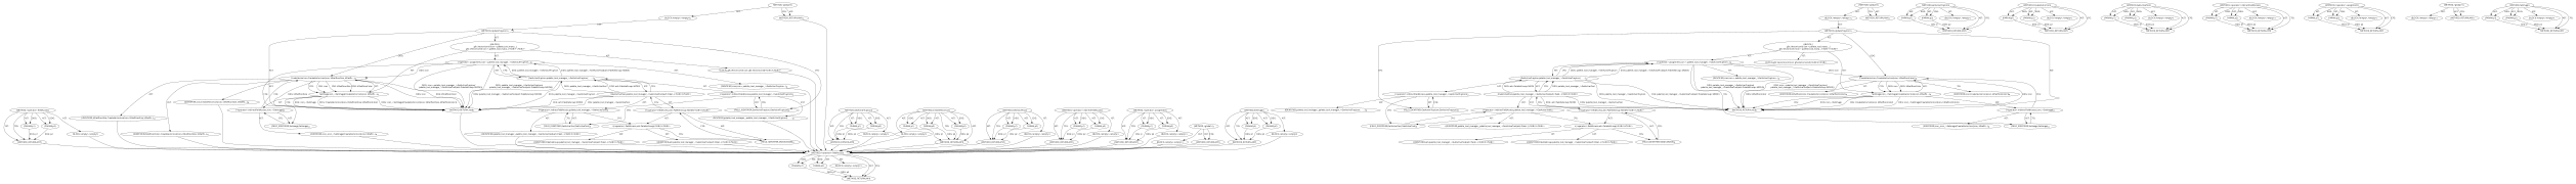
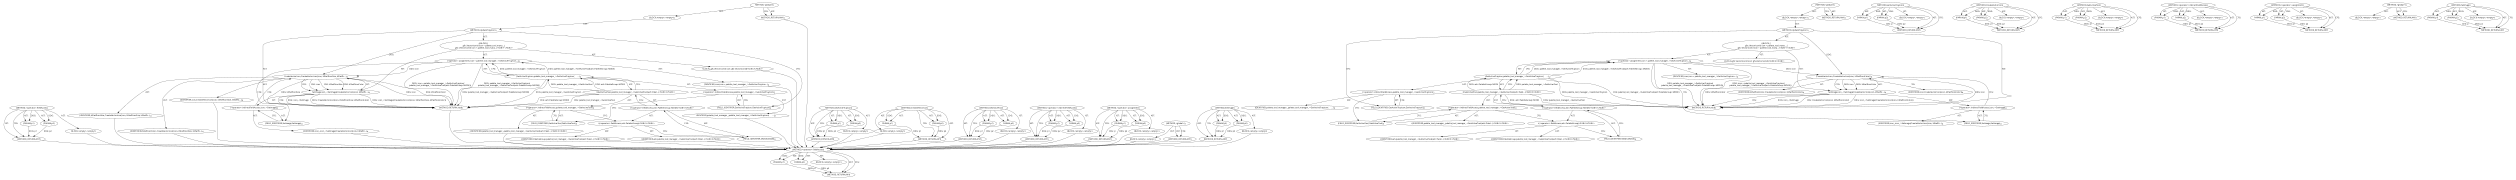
  digraph {
    fontname="Open Sans"
    node [fontname="Open Sans"]
    edge [fontname="Open Sans"]
    n1 [label=<(METHOD,&lt;operator&gt;.fieldAccess)>]
    n2 [label=<(PARAM,p1)>]
    n3 [label=<(PARAM,p2)>]
    n4 [label=<(BLOCK,&lt;empty&gt;,&lt;empty&gt;)>]
    n5 [label=<(METHOD_RETURN,ANY)>]
    n6 [label=<(METHOD,&lt;global&gt;)<SUB>1</SUB>>]
    n7 [label=<(BLOCK,&lt;empty&gt;,&lt;empty&gt;)<SUB>1</SUB>>]
    n8 [label=<(METHOD_RETURN,ANY)<SUB>1</SUB>>]
    n9 [label=<(METHOD,UpdateTrayIcon)<SUB>1</SUB>>]
    n10 [label="<(BLOCK,{\n   gfx::VectorIconId icon = palette_tool_mana...,{\n   gfx::VectorIconId icon = palette_tool_mana...)<SUB>1</SUB>>"]
    n11 [label=<(FIELD_IDENTIFIER,GetActiveTrayIcon,GetActiveTrayIcon)<SUB>2</SUB>>]
    n12 [label=<(CreateVectorIcon,CreateVectorIcon(icon, kShelfIconColor))<SUB>4</SUB>>]
    n13 [label=<(METHOD_RETURN,void)<SUB>1</SUB>>]
    n14 [label="<(LOCAL,gfx.VectorIconId icon: gfx.VectorIconId)<SUB>2</SUB>>"]
    n15 [label=<(&lt;operator&gt;.assignment,icon = palette_tool_manager_-&gt;GetActiveTrayIcon...)<SUB>2</SUB>>]
    n16 [label=<(SetImage,icon_-&gt;SetImage(CreateVectorIcon(icon, kShelfIc...)<SUB>4</SUB>>]
    n17 [label=<(&lt;operator&gt;.indirectFieldAccess,palette_tool_manager_-&gt;GetActiveTrayIcon)<SUB>2</SUB>>]
    n18 [label=<(IDENTIFIER,icon,CreateVectorIcon(icon, kShelfIconColor))<SUB>4</SUB>>]
    n19 [label=<(IDENTIFIER,kShelfIconColor,CreateVectorIcon(icon, kShelfIconColor))<SUB>4</SUB>>]
    n20 [label=<(IDENTIFIER,icon,icon = palette_tool_manager_-&gt;GetActiveTrayIcon...)<SUB>2</SUB>>]
    n21 [label=<(GetActiveTrayIcon,palette_tool_manager_-&gt;GetActiveTrayIcon(      ...)<SUB>2</SUB>>]
    n22 [label=<(FIELD_IDENTIFIER,SetImage,SetImage)<SUB>4</SUB>>]
    n23 [label=<(&lt;operator&gt;.indirectFieldAccess,icon_-&gt;SetImage)<SUB>4</SUB>>]
    n24 [label="<(GetActiveTool,palette_tool_manager_-&gt;GetActiveTool(ash::Palet...)<SUB>3</SUB>>"]
    n25 [label=<(IDENTIFIER,palette_tool_manager_,palette_tool_manager_-&gt;GetActiveTrayIcon(      ...)<SUB>2</SUB>>]
    n26 [label=<(FIELD_IDENTIFIER,GetActiveTool,GetActiveTool)<SUB>3</SUB>>]
    n27 [label=<(&lt;operator&gt;.indirectFieldAccess,palette_tool_manager_-&gt;GetActiveTool)<SUB>3</SUB>>]
    n28 [label="<(&lt;operator&gt;.fieldAccess,ash::PaletteGroup::MODE)<SUB>3</SUB>>"]
    n29 [label="<(IDENTIFIER,palette_tool_manager_,palette_tool_manager_-&gt;GetActiveTool(ash::Palet...)<SUB>3</SUB>>"]
    n30 [label="<(&lt;operator&gt;.fieldAccess,ash::PaletteGroup)<SUB>3</SUB>>"]
    n31 [label=<(FIELD_IDENTIFIER,MODE,MODE)<SUB>3</SUB>>]
    n32 [label="<(IDENTIFIER,ash,palette_tool_manager_-&gt;GetActiveTool(ash::Palet...)<SUB>3</SUB>>"]
    n33 [label="<(IDENTIFIER,PaletteGroup,palette_tool_manager_-&gt;GetActiveTool(ash::Palet...)<SUB>3</SUB>>"]
    n34 [label=<(IDENTIFIER,icon_,icon_-&gt;SetImage(CreateVectorIcon(icon, kShelfIc...)<SUB>4</SUB>>]
    n35 [label=<(METHOD,GetActiveTrayIcon)>]
    n36 [label=<(PARAM,p1)>]
    n37 [label=<(PARAM,p2)>]
    n38 [label=<(BLOCK,&lt;empty&gt;,&lt;empty&gt;)>]
    n39 [label=<(METHOD_RETURN,ANY)>]
    n40 [label=<(METHOD,CreateVectorIcon)>]
    n41 [label=<(PARAM,p1)>]
    n42 [label=<(PARAM,p2)>]
    n43 [label=<(BLOCK,&lt;empty&gt;,&lt;empty&gt;)>]
    n44 [label=<(METHOD_RETURN,ANY)>]
    n45 [label=<(METHOD,GetActiveTool)>]
    n46 [label=<(PARAM,p1)>]
    n47 [label=<(PARAM,p2)>]
    n48 [label=<(BLOCK,&lt;empty&gt;,&lt;empty&gt;)>]
    n49 [label=<(METHOD_RETURN,ANY)>]
    n50 [label=<(METHOD,&lt;operator&gt;.indirectFieldAccess)>]
    n51 [label=<(PARAM,p1)>]
    n52 [label=<(PARAM,p2)>]
    n53 [label=<(BLOCK,&lt;empty&gt;,&lt;empty&gt;)>]
    n54 [label=<(METHOD_RETURN,ANY)>]
    n55 [label=<(METHOD,&lt;operator&gt;.assignment)>]
    n56 [label=<(PARAM,p1)>]
    n57 [label=<(PARAM,p2)>]
    n58 [label=<(BLOCK,&lt;empty&gt;,&lt;empty&gt;)>]
    n59 [label=<(METHOD_RETURN,ANY)>]
    n60 [label=<(METHOD,&lt;global&gt;)<SUB>1</SUB>>]
    n61 [label=<(BLOCK,&lt;empty&gt;,&lt;empty&gt;)>]
    n62 [label=<(METHOD_RETURN,ANY)>]
    n63 [label=<(METHOD,SetImage)>]
    n64 [label=<(PARAM,p1)>]
    n65 [label=<(PARAM,p2)>]
    n66 [label=<(BLOCK,&lt;empty&gt;,&lt;empty&gt;)>]
    n67 [label=<(METHOD_RETURN,ANY)>]
    n68 [label=<(METHOD,&lt;operator&gt;.fieldAccess)>]
    n69 [label=<(PARAM,p1)>]
    n70 [label=<(PARAM,p2)>]
    n71 [label=<(BLOCK,&lt;empty&gt;,&lt;empty&gt;)>]
    n72 [label=<(METHOD_RETURN,ANY)>]
    n73 [label=<(METHOD,&lt;global&gt;)<SUB>1</SUB>>]
    n74 [label=<(BLOCK,&lt;empty&gt;,&lt;empty&gt;)<SUB>1</SUB>>]
    n75 [label=<(METHOD_RETURN,ANY)<SUB>1</SUB>>]
    n76 [label=<(METHOD,UpdateTrayIcon)<SUB>1</SUB>>]
    n77 [label="<(BLOCK,{\n   gfx::VectorIconId icon = palette_tool_mana...,{\n   gfx::VectorIconId icon = palette_tool_mana...)<SUB>1</SUB>>"]
    n78 [label=<(FIELD_IDENTIFIER,GetActiveTrayIcon,GetActiveTrayIcon)<SUB>2</SUB>>]
    n79 [label=<(CreateVectorIcon,CreateVectorIcon(icon, kShelfIconSize, kShelfIc...)<SUB>4</SUB>>]
    n80 [label=<(METHOD_RETURN,void)<SUB>1</SUB>>]
    n81 [label="<(LOCAL,gfx.VectorIconId icon: gfx.VectorIconId)<SUB>2</SUB>>"]
    n82 [label=<(&lt;operator&gt;.assignment,icon = palette_tool_manager_-&gt;GetActiveTrayIcon...)<SUB>2</SUB>>]
    n83 [label=<(SetImage,icon_-&gt;SetImage(CreateVectorIcon(icon, kShelfIc...)<SUB>4</SUB>>]
    n84 [label=<(&lt;operator&gt;.indirectFieldAccess,palette_tool_manager_-&gt;GetActiveTrayIcon)<SUB>2</SUB>>]
    n85 [label=<(IDENTIFIER,icon,CreateVectorIcon(icon, kShelfIconSize, kShelfIc...)<SUB>4</SUB>>]
    n86 [label=<(IDENTIFIER,kShelfIconSize,CreateVectorIcon(icon, kShelfIconSize, kShelfIc...)<SUB>4</SUB>>]
    n87 [label=<(IDENTIFIER,kShelfIconColor,CreateVectorIcon(icon, kShelfIconSize, kShelfIc...)<SUB>4</SUB>>]
    n88 [label=<(IDENTIFIER,icon,icon = palette_tool_manager_-&gt;GetActiveTrayIcon...)<SUB>2</SUB>>]
    n89 [label=<(GetActiveTrayIcon,palette_tool_manager_-&gt;GetActiveTrayIcon(      ...)<SUB>2</SUB>>]
    n90 [label=<(FIELD_IDENTIFIER,SetImage,SetImage)<SUB>4</SUB>>]
    n91 [label=<(&lt;operator&gt;.indirectFieldAccess,icon_-&gt;SetImage)<SUB>4</SUB>>]
    n92 [label="<(GetActiveTool,palette_tool_manager_-&gt;GetActiveTool(ash::Palet...)<SUB>3</SUB>>"]
    n93 [label=<(IDENTIFIER,palette_tool_manager_,palette_tool_manager_-&gt;GetActiveTrayIcon(      ...)<SUB>2</SUB>>]
    n94 [label=<(FIELD_IDENTIFIER,GetActiveTool,GetActiveTool)<SUB>3</SUB>>]
    n95 [label=<(&lt;operator&gt;.indirectFieldAccess,palette_tool_manager_-&gt;GetActiveTool)<SUB>3</SUB>>]
    n96 [label="<(&lt;operator&gt;.fieldAccess,ash::PaletteGroup::MODE)<SUB>3</SUB>>"]
    n97 [label="<(IDENTIFIER,palette_tool_manager_,palette_tool_manager_-&gt;GetActiveTool(ash::Palet...)<SUB>3</SUB>>"]
    n98 [label="<(&lt;operator&gt;.fieldAccess,ash::PaletteGroup)<SUB>3</SUB>>"]
    n99 [label=<(FIELD_IDENTIFIER,MODE,MODE)<SUB>3</SUB>>]
    n100 [label="<(IDENTIFIER,ash,palette_tool_manager_-&gt;GetActiveTool(ash::Palet...)<SUB>3</SUB>>"]
    n101 [label="<(IDENTIFIER,PaletteGroup,palette_tool_manager_-&gt;GetActiveTool(ash::Palet...)<SUB>3</SUB>>"]
    n102 [label=<(IDENTIFIER,icon_,icon_-&gt;SetImage(CreateVectorIcon(icon, kShelfIc...)<SUB>4</SUB>>]
    n103 [label=<(METHOD,GetActiveTrayIcon)>]
    n104 [label=<(PARAM,p1)>]
    n105 [label=<(PARAM,p2)>]
    n106 [label=<(BLOCK,&lt;empty&gt;,&lt;empty&gt;)>]
    n107 [label=<(METHOD_RETURN,ANY)>]
    n108 [label=<(METHOD,CreateVectorIcon)>]
    n109 [label=<(PARAM,p1)>]
    n110 [label=<(PARAM,p2)>]
-   n111 [label=<(PARAM,p3)>]
    n112 [label=<(BLOCK,&lt;empty&gt;,&lt;empty&gt;)>]
    n113 [label=<(METHOD_RETURN,ANY)>]
    n114 [label=<(METHOD,GetActiveTool)>]
    n115 [label=<(PARAM,p1)>]
    n116 [label=<(PARAM,p2)>]
    n117 [label=<(BLOCK,&lt;empty&gt;,&lt;empty&gt;)>]
    n118 [label=<(METHOD_RETURN,ANY)>]
    n119 [label=<(METHOD,&lt;operator&gt;.indirectFieldAccess)>]
    n120 [label=<(PARAM,p1)>]
    n121 [label=<(PARAM,p2)>]
    n122 [label=<(BLOCK,&lt;empty&gt;,&lt;empty&gt;)>]
    n123 [label=<(METHOD_RETURN,ANY)>]
    n124 [label=<(METHOD,&lt;operator&gt;.assignment)>]
    n125 [label=<(PARAM,p1)>]
    n126 [label=<(PARAM,p2)>]
    n127 [label=<(BLOCK,&lt;empty&gt;,&lt;empty&gt;)>]
    n128 [label=<(METHOD_RETURN,ANY)>]
    n129 [label=<(METHOD,&lt;global&gt;)<SUB>1</SUB>>]
    n130 [label=<(BLOCK,&lt;empty&gt;,&lt;empty&gt;)>]
    n131 [label=<(METHOD_RETURN,ANY)>]
    n132 [label=<(METHOD,SetImage)>]
    n133 [label=<(PARAM,p1)>]
    n134 [label=<(PARAM,p2)>]
    n135 [label=<(BLOCK,&lt;empty&gt;,&lt;empty&gt;)>]
    n136 [label=<(METHOD_RETURN,ANY)>]
    n1 -> n2 [label="AST: "]
    n1 -> n2 [label="DDG: "]
    n1 -> n3 [label="AST: "]
    n1 -> n3 [label="DDG: "]
    n1 -> n4 [label="AST: "]
    n1 -> n5 [label="AST: "]
    n1 -> n5 [label="CFG: "]
    n2 -> n5 [label="DDG: p1"]
    n3 -> n5 [label="DDG: p2"]
    n6 -> n7 [label="AST: "]
    n6 -> n8 [label="AST: "]
    n6 -> n8 [label="CFG: "]
    n7 -> n9 [label="AST: "]
    n9 -> n10 [label="AST: "]
    n9 -> n11 [label="CFG: "]
    n9 -> n12 [label="DDG: "]
    n9 -> n13 [label="AST: "]
    n10 -> n14 [label="AST: "]
    n10 -> n15 [label="AST: "]
    n10 -> n16 [label="AST: "]
    n11 -> n17 [label="CFG: "]
    n12 -> n13 [label="DDG: icon"]
    n12 -> n13 [label="DDG: kShelfIconColor"]
    n12 -> n16 [label="CFG: "]
    n12 -> n16 [label="DDG: icon"]
    n12 -> n16 [label="DDG: kShelfIconColor"]
    n12 -> n18 [label="CFG: "]
    n12 -> n19 [label="AST: "]
    n15 -> n12 [label="DDG: icon"]
    n15 -> n13 [label="DDG: palette_tool_manager_-&gt;GetActiveTrayIcon(\n       palette_tool_manager_-&gt;GetActiveTool(ash::PaletteGroup::MODE))"]
    n15 -> n13 [label="DDG: icon = palette_tool_manager_-&gt;GetActiveTrayIcon(\n       palette_tool_manager_-&gt;GetActiveTool(ash::PaletteGroup::MODE))"]
    n15 -> n20 [label="AST: "]
    n15 -> n21 [label="AST: "]
    n15 -> n22 [label="CFG: "]
    n16 -> n12 [label="AST: "]
    n16 -> n13 [label="CFG: "]
    n16 -> n13 [label="DDG: icon_-&gt;SetImage"]
    n16 -> n13 [label="DDG: CreateVectorIcon(icon, kShelfIconColor)"]
    n16 -> n13 [label="DDG: icon_-&gt;SetImage(CreateVectorIcon(icon, kShelfIconColor))"]
    n16 -> n23 [label="AST: "]
    n17 -> n11 [label="AST: "]
    n17 -> n25 [label="AST: "]
    n17 -> n26 [label="CFG: "]
    n21 -> n13 [label="DDG: palette_tool_manager_-&gt;GetActiveTrayIcon"]
    n21 -> n13 [label="DDG: palette_tool_manager_-&gt;GetActiveTool(ash::PaletteGroup::MODE)"]
    n21 -> n15 [label="CFG: "]
    n21 -> n15 [label="DDG: palette_tool_manager_-&gt;GetActiveTrayIcon"]
    n21 -> n15 [label="DDG: palette_tool_manager_-&gt;GetActiveTool(ash::PaletteGroup::MODE)"]
    n21 -> n17 [label="AST: "]
    n21 -> n24 [label="AST: "]
    n22 -> n23 [label="CFG: "]
    n23 -> n12 [label="CFG: "]
    n23 -> n22 [label="AST: "]
    n23 -> n34 [label="AST: "]
    n24 -> n13 [label="DDG: palette_tool_manager_-&gt;GetActiveTool"]
    n24 -> n13 [label="DDG: ash::PaletteGroup::MODE"]
    n24 -> n21 [label="CFG: "]
    n24 -> n21 [label="DDG: palette_tool_manager_-&gt;GetActiveTool"]
    n24 -> n21 [label="DDG: ash::PaletteGroup::MODE"]
    n24 -> n27 [label="AST: "]
    n24 -> n28 [label="AST: "]
    n26 -> n27 [label="CFG: "]
    n27 -> n26 [label="AST: "]
    n27 -> n29 [label="AST: "]
    n27 -> n30 [label="CFG: "]
    n28 -> n24 [label="CFG: "]
    n28 -> n30 [label="AST: "]
    n28 -> n31 [label="AST: "]
    n30 -> n31 [label="CFG: "]
    n30 -> n32 [label="AST: "]
    n30 -> n33 [label="AST: "]
    n31 -> n28 [label="CFG: "]
    n35 -> n36 [label="AST: "]
    n35 -> n36 [label="DDG: "]
    n35 -> n37 [label="AST: "]
    n35 -> n37 [label="DDG: "]
    n35 -> n38 [label="AST: "]
    n35 -> n39 [label="AST: "]
    n35 -> n39 [label="CFG: "]
    n36 -> n39 [label="DDG: p1"]
    n37 -> n39 [label="DDG: p2"]
    n40 -> n41 [label="AST: "]
    n40 -> n41 [label="DDG: "]
    n40 -> n42 [label="AST: "]
    n40 -> n42 [label="DDG: "]
    n40 -> n43 [label="AST: "]
    n40 -> n44 [label="AST: "]
    n40 -> n44 [label="CFG: "]
    n41 -> n44 [label="DDG: p1"]
    n42 -> n44 [label="DDG: p2"]
    n45 -> n46 [label="AST: "]
    n45 -> n46 [label="DDG: "]
    n45 -> n47 [label="AST: "]
    n45 -> n47 [label="DDG: "]
    n45 -> n48 [label="AST: "]
    n45 -> n49 [label="AST: "]
    n45 -> n49 [label="CFG: "]
    n46 -> n49 [label="DDG: p1"]
    n47 -> n49 [label="DDG: p2"]
    n50 -> n51 [label="AST: "]
    n50 -> n51 [label="DDG: "]
    n50 -> n52 [label="AST: "]
    n50 -> n52 [label="DDG: "]
    n50 -> n53 [label="AST: "]
    n50 -> n54 [label="AST: "]
    n50 -> n54 [label="CFG: "]
    n51 -> n54 [label="DDG: p1"]
    n52 -> n54 [label="DDG: p2"]
    n55 -> n56 [label="AST: "]
    n55 -> n56 [label="DDG: "]
    n55 -> n57 [label="AST: "]
    n55 -> n57 [label="DDG: "]
    n55 -> n58 [label="AST: "]
    n55 -> n59 [label="AST: "]
    n55 -> n59 [label="CFG: "]
    n56 -> n59 [label="DDG: p1"]
    n57 -> n59 [label="DDG: p2"]
    n60 -> n61 [label="AST: "]
    n60 -> n62 [label="AST: "]
    n60 -> n62 [label="CFG: "]
    n63 -> n64 [label="AST: "]
    n63 -> n64 [label="DDG: "]
    n63 -> n65 [label="AST: "]
    n63 -> n65 [label="DDG: "]
    n63 -> n66 [label="AST: "]
    n63 -> n67 [label="AST: "]
    n63 -> n67 [label="CFG: "]
    n64 -> n67 [label="DDG: p1"]
    n65 -> n67 [label="DDG: p2"]
    n68 -> n69 [label="AST: "]
    n68 -> n69 [label="DDG: "]
    n68 -> n70 [label="AST: "]
    n68 -> n70 [label="DDG: "]
    n68 -> n71 [label="AST: "]
    n68 -> n72 [label="AST: "]
    n68 -> n72 [label="CFG: "]
    n69 -> n72 [label="DDG: p1"]
    n70 -> n72 [label="DDG: p2"]
    n71 -> n1
    n72 -> n1
    n73 -> n74 [label="AST: "]
    n73 -> n75 [label="AST: "]
    n73 -> n75 [label="CFG: "]
    n74 -> n76 [label="AST: "]
    n75 -> n1
    n76 -> n77 [label="AST: "]
    n76 -> n78 [label="CFG: "]
    n76 -> n79 [label="DDG: "]
    n76 -> n80 [label="AST: "]
    n77 -> n81 [label="AST: "]
    n77 -> n82 [label="AST: "]
    n77 -> n83 [label="AST: "]
    n78 -> n84 [label="CFG: "]
    n79 -> n80 [label="DDG: icon"]
    n79 -> n80 [label="DDG: kShelfIconColor"]
    n79 -> n80 [label="DDG: kShelfIconSize"]
    n79 -> n83 [label="CFG: "]
    n79 -> n83 [label="DDG: icon"]
    n79 -> n83 [label="DDG: kShelfIconSize"]
    n79 -> n83 [label="DDG: kShelfIconColor"]
    n79 -> n85 [label="AST: "]
    n79 -> n86 [label="AST: "]
    n79 -> n87 [label="AST: "]
    n80 -> n1
    n81 -> n1
    n82 -> n79 [label="DDG: icon"]
    n82 -> n80 [label="DDG: palette_tool_manager_-&gt;GetActiveTrayIcon(\n       palette_tool_manager_-&gt;GetActiveTool(ash::PaletteGroup::MODE))"]
    n82 -> n80 [label="DDG: icon = palette_tool_manager_-&gt;GetActiveTrayIcon(\n       palette_tool_manager_-&gt;GetActiveTool(ash::PaletteGroup::MODE))"]
    n82 -> n88 [label="AST: "]
    n82 -> n89 [label="AST: "]
    n82 -> n90 [label="CFG: "]
    n83 -> n79 [label="AST: "]
    n83 -> n80 [label="CFG: "]
    n83 -> n80 [label="DDG: icon_-&gt;SetImage"]
    n83 -> n80 [label="DDG: CreateVectorIcon(icon, kShelfIconSize, kShelfIconColor)"]
    n83 -> n80 [label="DDG: icon_-&gt;SetImage(CreateVectorIcon(icon, kShelfIconSize, kShelfIconColor))"]
    n83 -> n91 [label="AST: "]
    n84 -> n78 [label="AST: "]
    n84 -> n93 [label="AST: "]
    n84 -> n94 [label="CFG: "]
    n85 -> n1
    n86 -> n1
    n87 -> n1
    n88 -> n1
    n89 -> n80 [label="DDG: palette_tool_manager_-&gt;GetActiveTrayIcon"]
    n89 -> n80 [label="DDG: palette_tool_manager_-&gt;GetActiveTool(ash::PaletteGroup::MODE)"]
    n89 -> n82 [label="CFG: "]
    n89 -> n82 [label="DDG: palette_tool_manager_-&gt;GetActiveTrayIcon"]
    n89 -> n82 [label="DDG: palette_tool_manager_-&gt;GetActiveTool(ash::PaletteGroup::MODE)"]
    n89 -> n84 [label="AST: "]
    n89 -> n92 [label="AST: "]
    n90 -> n91 [label="CFG: "]
    n91 -> n79 [label="CFG: "]
    n91 -> n90 [label="AST: "]
    n91 -> n102 [label="AST: "]
    n92 -> n80 [label="DDG: palette_tool_manager_-&gt;GetActiveTool"]
    n92 -> n80 [label="DDG: ash::PaletteGroup::MODE"]
    n92 -> n89 [label="CFG: "]
    n92 -> n89 [label="DDG: palette_tool_manager_-&gt;GetActiveTool"]
    n92 -> n89 [label="DDG: ash::PaletteGroup::MODE"]
    n92 -> n95 [label="AST: "]
    n92 -> n96 [label="AST: "]
    n93 -> n1
    n94 -> n95 [label="CFG: "]
    n95 -> n94 [label="AST: "]
    n95 -> n97 [label="AST: "]
    n95 -> n98 [label="CFG: "]
    n96 -> n92 [label="CFG: "]
    n96 -> n98 [label="AST: "]
    n96 -> n99 [label="AST: "]
    n97 -> n1
    n98 -> n99 [label="CFG: "]
    n98 -> n100 [label="AST: "]
    n98 -> n101 [label="AST: "]
    n99 -> n96 [label="CFG: "]
    n100 -> n1
    n101 -> n1
    n102 -> n1
    n103 -> n104 [label="AST: "]
    n103 -> n104 [label="DDG: "]
    n103 -> n105 [label="AST: "]
    n103 -> n105 [label="DDG: "]
    n103 -> n106 [label="AST: "]
    n103 -> n107 [label="AST: "]
    n103 -> n107 [label="CFG: "]
    n104 -> n107 [label="DDG: p1"]
    n105 -> n107 [label="DDG: p2"]
    n106 -> n1
    n107 -> n1
    n108 -> n109 [label="AST: "]
    n108 -> n109 [label="DDG: "]
    n108 -> n110 [label="AST: "]
    n108 -> n110 [label="DDG: "]
-   n108 -> n111 [label="AST: "]
-   n108 -> n111 [label="DDG: "]
    n108 -> n112 [label="AST: "]
    n108 -> n113 [label="AST: "]
    n108 -> n113 [label="CFG: "]
    n109 -> n113 [label="DDG: p1"]
    n110 -> n113 [label="DDG: p2"]
-   n111 -> n113 [label="DDG: p3"]
    n112 -> n1
    n113 -> n1
    n114 -> n115 [label="AST: "]
    n114 -> n115 [label="DDG: "]
    n114 -> n116 [label="AST: "]
    n114 -> n116 [label="DDG: "]
    n114 -> n117 [label="AST: "]
    n114 -> n118 [label="AST: "]
    n114 -> n118 [label="CFG: "]
    n115 -> n118 [label="DDG: p1"]
    n116 -> n118 [label="DDG: p2"]
    n117 -> n1
    n118 -> n1
    n119 -> n120 [label="AST: "]
    n119 -> n120 [label="DDG: "]
    n119 -> n121 [label="AST: "]
    n119 -> n121 [label="DDG: "]
    n119 -> n122 [label="AST: "]
    n119 -> n123 [label="AST: "]
    n119 -> n123 [label="CFG: "]
    n120 -> n123 [label="DDG: p1"]
    n121 -> n123 [label="DDG: p2"]
    n122 -> n1
    n123 -> n1
    n124 -> n125 [label="AST: "]
    n124 -> n125 [label="DDG: "]
    n124 -> n126 [label="AST: "]
    n124 -> n126 [label="DDG: "]
    n124 -> n127 [label="AST: "]
    n124 -> n128 [label="AST: "]
    n124 -> n128 [label="CFG: "]
    n125 -> n128 [label="DDG: p1"]
    n126 -> n128 [label="DDG: p2"]
    n127 -> n1
    n128 -> n1
    n129 -> n130 [label="AST: "]
    n129 -> n131 [label="AST: "]
    n129 -> n131 [label="CFG: "]
    n130 -> n1
    n131 -> n1
    n132 -> n133 [label="AST: "]
    n132 -> n133 [label="DDG: "]
    n132 -> n134 [label="AST: "]
    n132 -> n134 [label="DDG: "]
    n132 -> n135 [label="AST: "]
    n132 -> n136 [label="AST: "]
    n132 -> n136 [label="CFG: "]
    n133 -> n136 [label="DDG: p1"]
    n134 -> n136 [label="DDG: p2"]
    n135 -> n1
    n136 -> n1
  }
